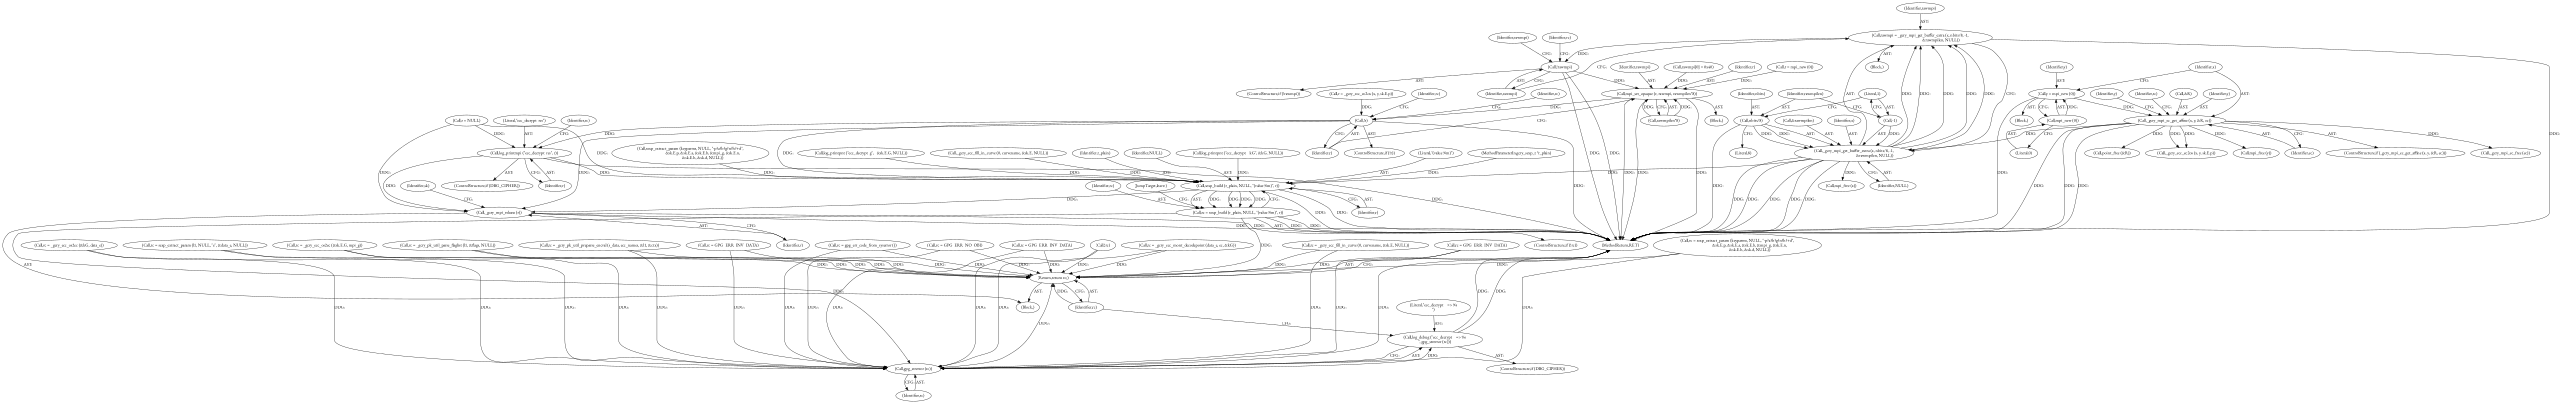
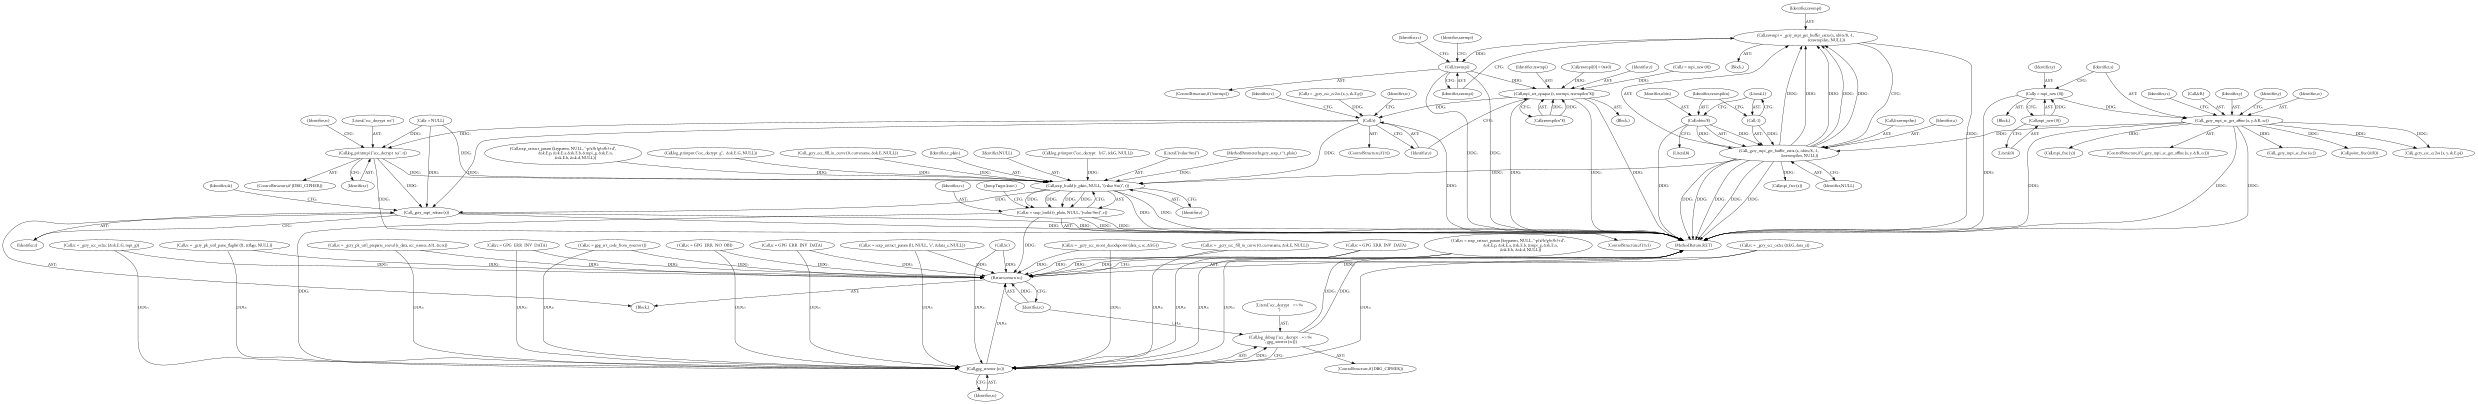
  digraph {
    fontname="EB Garamond"
    node [fontname="EB Garamond"]
    edge [fontname="EB Garamond"]
    n1 [label="(Call,rawmpi = _gcry_mpi_get_buffer_extra (x, nbits/8, -1,\n                                             &rawmpilen, NULL))"]
    n2 [label="(Call,_gcry_mpi_get_buffer_extra (x, nbits/8, -1,\n                                             &rawmpilen, NULL))"]
    n3 [label="(Call,!rawmpi)"]
    n4 [label="(Block,)"]
    n5 [label="(MethodReturn,RET)"]
    n6 [label="(Call,sexp_build (r_plain, NULL, \"(value %m)\", r))"]
    n7 [label="(Call,mpi_free (x))"]
    n8 [label="(Identifier,NULL)"]
    n9 [label="(Call,mpi_set_opaque (r, rawmpi, rawmpilen*8))"]
    n10 [label="(Identifier,rawmpi)"]
    n11 [label="(ControlStructure,if (!rawmpi))"]
    n12 [label="(Return,return rc;)"]
    n13 [label="(Call,_gcry_mpi_release (r))"]
    n14 [label="(Call,rc = sexp_build (r_plain, NULL, \"(value %m)\", r))"]
    n15 [label="(Identifier,r)"]
    n16 [label="(Call,_gcry_mpi_ec_get_affine (x, y, &R, ec))"]
    n17 [label="(Call,point_free (&R))"]
    n18 [label="(Call,_gcry_ecc_ec2os (x, y, sk.E.p))"]
    n19 [label="(Call,mpi_free (y))"]
    n20 [label="(Identifier,ec)"]
    n21 [label="(ControlStructure,if (_gcry_mpi_ec_get_affine (x, y, &R, ec)))"]
    n22 [label="(Call,_gcry_mpi_ec_free (ec))"]
    n23 [label="(Call,y = mpi_new (0))"]
    n24 [label="(Call,mpi_new (0))"]
    n25 [label="(Block,)"]
    n26 [label="(Literal,0)"]
    n27 [label="(Call,nbits/8)"]
    n28 [label="(Literal,8)"]
    n29 [label="(Call,-1)"]
    n30 [label="(Literal,1)"]
    n31 [label="(Call,!r)"]
    n32 [label="(Call,rawmpilen*8)"]
    n33 [label="(Block,)"]
    n34 [label="(Call,log_printmpi (\"ecc_decrypt  res\", r))"]
    n35 [label="(Identifier,r)"]
    n36 [label="(ControlStructure,if (!r))"]
    n37 [label="(ControlStructure,if (DBG_CIPHER))"]
    n38 [label="(Identifier,r)"]
    n39 [label="(Block,)"]
    n40 [label="(Identifier,r)"]
    n41 [label="(Call,gpg_strerror (rc))"]
    n42 [label="(ControlStructure,if (!rc))"]
    n43 [label="(Call,log_debug (\"ecc_decrypt    => %s\n\", gpg_strerror (rc)))"]
    n44 [label="(Identifier,rc)"]
    n45 [label="(Identifier,rc)"]
    n46 [label="(ControlStructure,if (DBG_CIPHER))"]
    n47 [label="(Call,rc = sexp_extract_param (keyparms, NULL, \"-p?a?b?g?n?h?+d\",\n                           &sk.E.p, &sk.E.a, &sk.E.b, &mpi_g, &sk.E.n,\n                           &sk.E.h, &sk.d, NULL))"]
    n48 [label="(Identifier,rawmpi)"]
    n49 [label="(Call,r = NULL)"]
    n50 [label="(Call,&rawmpilen)"]
    n51 [label="(Call,r = _gcry_ecc_ec2os (x, y, sk.E.p))"]
    n52 [label="(Call,rc = _gcry_ecc_os2ec (&kG, data_e))"]
    n53 [label="(Call,log_printpnt (\"ecc_decrypt  g\",   &sk.E.G, NULL))"]
    n54 [label="(Call,_gcry_ecc_fill_in_curve (0, curvename, &sk.E, NULL))"]
    n55 [label="(Identifier,rc)"]
    n56 [label="(Identifier,nbits)"]
    n57 [label="(Identifier,rawmpilen)"]
    n58 [label="(Identifier,x)"]
    n59 [label="(Call,&R)"]
    n60 [label="(Literal,\"ecc_decrypt  res\")"]
    n61 [label="(Identifier,r_plain)"]
    n62 [label="(JumpTarget,leave:)"]
    n63 [label="(Call,rc = sexp_extract_param (l1, NULL, \"e\", &data_e, NULL))"]
    n64 [label="(Call,rc = _gcry_ecc_os2ec (&sk.E.G, mpi_g))"]
    n65 [label="(Call,rc = _gcry_pk_util_parse_flaglist (l1, &flags, NULL))"]
    n66 [label="(Call,rawmpi[0] = 0x40)"]
    n67 [label="(Identifier,NULL)"]
    n68 [label="(Identifier,sk)"]
    n69 [label="(Identifier,rc)"]
    n70 [label="(Identifier,x)"]
    n71 [label="(Identifier,r)"]
    n72 [label="(Literal,\"ecc_decrypt    => %s\n\")"]
    n73 [label="(Call,rc = _gcry_pk_util_preparse_encval (s_data, ecc_names, &l1, &ctx))"]
    n74 [label="(Call,rc = GPG_ERR_INV_DATA)"]
    n75 [label="(Call,r = mpi_new (0))"]
    n76 [label="(Call,rc = gpg_err_code_from_syserror ())"]
    n77 [label="(Call,log_printpnt (\"ecc_decrypt    kG\", &kG, NULL))"]
    n78 [label="(Literal,\"(value %m)\")"]
    n79 [label="(Call,rc = GPG_ERR_NO_OBJ)"]
    n80 [label="(Identifier,y)"]
    n81 [label="(Identifier,rc)"]
    n82 [label="(Identifier,rc)"]
    n83 [label="(Call,rc = GPG_ERR_INV_DATA)"]
    n84 [label="(Call,!rc)"]
    n85 [label="(MethodParameterIn,gcry_sexp_t *r_plain)"]
    n86 [label="(Identifier,y)"]
    n87 [label="(Call,rc = _gcry_ecc_mont_decodepoint (data_e, ec, &kG))"]
    n88 [label="(Identifier,rc)"]
    n89 [label="(Call,rc = _gcry_ecc_fill_in_curve (0, curvename, &sk.E, NULL))"]
    n90 [label="(Identifier,rc)"]
    n91 [label="(Identifier,rawmpi)"]
    n92 [label="(Call,sexp_extract_param (keyparms, NULL, \"-p?a?b?g?n?h?+d\",\n                           &sk.E.p, &sk.E.a, &sk.E.b, &mpi_g, &sk.E.n,\n                           &sk.E.h, &sk.d, NULL))"]
    n93 [label="(Identifier,rawmpi)"]
    n94 [label="(Identifier,y)"]
    n95 [label="(Call,rc = GPG_ERR_INV_DATA)"]
    n1 -> n2 [label="CFG: "]
    n1 -> n3 [label="DDG: "]
    n1 -> n4 [label="AST: "]
    n1 -> n5 [label="DDG: "]
    n2 -> n1 [label="AST: "]
    n2 -> n1 [label="DDG: "]
    n2 -> n1 [label="DDG: "]
    n2 -> n1 [label="DDG: "]
    n2 -> n1 [label="DDG: "]
    n2 -> n1 [label="DDG: "]
    n2 -> n5 [label="DDG: "]
    n2 -> n5 [label="DDG: "]
    n2 -> n5 [label="DDG: "]
    n2 -> n5 [label="DDG: "]
    n2 -> n5 [label="DDG: "]
    n2 -> n6 [label="DDG: "]
    n2 -> n7 [label="DDG: "]
    n2 -> n8 [label="CFG: "]
    n3 -> n5 [label="DDG: "]
    n3 -> n5 [label="DDG: "]
    n3 -> n9 [label="DDG: "]
    n3 -> n10 [label="CFG: "]
    n3 -> n11 [label="AST: "]
    n5 -> n12 [label="CFG: "]
    n6 -> n5 [label="DDG: "]
    n6 -> n5 [label="DDG: "]
    n6 -> n13 [label="DDG: "]
    n6 -> n14 [label="AST: "]
    n6 -> n14 [label="DDG: "]
    n6 -> n14 [label="DDG: "]
    n6 -> n14 [label="DDG: "]
    n6 -> n14 [label="DDG: "]
    n6 -> n15 [label="CFG: "]
    n8 -> n2 [label="AST: "]
    n9 -> n5 [label="DDG: "]
    n9 -> n5 [label="DDG: "]
    n9 -> n5 [label="DDG: "]
    n9 -> n31 [label="DDG: "]
    n9 -> n32 [label="CFG: "]
    n9 -> n33 [label="AST: "]
    n10 -> n1 [label="CFG: "]
    n10 -> n3 [label="AST: "]
    n12 -> n5 [label="AST: "]
    n12 -> n39 [label="AST: "]
    n12 -> n45 [label="CFG: "]
    n13 -> n5 [label="DDG: "]
    n13 -> n5 [label="DDG: "]
    n13 -> n39 [label="AST: "]
    n13 -> n40 [label="CFG: "]
    n14 -> n5 [label="DDG: "]
    n14 -> n5 [label="DDG: "]
    n14 -> n6 [label="CFG: "]
    n14 -> n12 [label="DDG: "]
    n14 -> n41 [label="DDG: "]
    n14 -> n42 [label="AST: "]
    n15 -> n6 [label="AST: "]
    n16 -> n2 [label="DDG: "]
    n16 -> n5 [label="DDG: "]
    n16 -> n5 [label="DDG: "]
    n16 -> n5 [label="DDG: "]
    n16 -> n17 [label="DDG: "]
    n16 -> n18 [label="DDG: "]
    n16 -> n18 [label="DDG: "]
    n16 -> n19 [label="DDG: "]
-   n16 -> n20 [label="CFG: "]
    n16 -> n21 [label="AST: "]
    n16 -> n22 [label="DDG: "]
    n20 -> n16 [label="AST: "]
    n23 -> n5 [label="DDG: "]
    n23 -> n16 [label="DDG: "]
    n23 -> n24 [label="CFG: "]
    n23 -> n25 [label="AST: "]
    n24 -> n23 [label="AST: "]
    n24 -> n23 [label="DDG: "]
    n24 -> n26 [label="CFG: "]
    n26 -> n24 [label="AST: "]
    n27 -> n2 [label="AST: "]
    n27 -> n2 [label="DDG: "]
    n27 -> n2 [label="DDG: "]
    n27 -> n5 [label="DDG: "]
    n27 -> n28 [label="CFG: "]
    n29 -> n2 [label="AST: "]
    n29 -> n2 [label="DDG: "]
    n29 -> n30 [label="CFG: "]
    n30 -> n27 [label="CFG: "]
    n30 -> n29 [label="AST: "]
    n31 -> n5 [label="DDG: "]
    n31 -> n6 [label="DDG: "]
    n31 -> n13 [label="DDG: "]
    n31 -> n34 [label="DDG: "]
    n31 -> n35 [label="CFG: "]
    n31 -> n36 [label="AST: "]
    n32 -> n9 [label="AST: "]
    n32 -> n9 [label="DDG: "]
    n32 -> n9 [label="DDG: "]
    n34 -> n5 [label="DDG: "]
    n34 -> n6 [label="DDG: "]
    n34 -> n13 [label="DDG: "]
    n34 -> n37 [label="AST: "]
    n34 -> n38 [label="CFG: "]
    n35 -> n9 [label="CFG: "]
    n35 -> n31 [label="AST: "]
    n38 -> n34 [label="AST: "]
    n40 -> n13 [label="AST: "]
    n41 -> n5 [label="DDG: "]
    n41 -> n12 [label="DDG: "]
    n41 -> n43 [label="AST: "]
    n41 -> n43 [label="DDG: "]
    n41 -> n44 [label="CFG: "]
    n43 -> n5 [label="DDG: "]
    n43 -> n5 [label="DDG: "]
    n43 -> n41 [label="CFG: "]
    n43 -> n46 [label="AST: "]
    n44 -> n41 [label="AST: "]
    n45 -> n12 [label="AST: "]
    n45 -> n12 [label="DDG: "]
    n45 -> n43 [label="CFG: "]
    n47 -> n12 [label="DDG: "]
    n47 -> n41 [label="DDG: "]
    n48 -> n9 [label="AST: "]
    n49 -> n6 [label="DDG: "]
    n49 -> n13 [label="DDG: "]
    n49 -> n34 [label="DDG: "]
    n50 -> n2 [label="AST: "]
    n51 -> n31 [label="DDG: "]
    n52 -> n12 [label="DDG: "]
    n52 -> n41 [label="DDG: "]
    n53 -> n6 [label="DDG: "]
    n54 -> n6 [label="DDG: "]
    n55 -> n16 [label="CFG: "]
    n56 -> n27 [label="AST: "]
    n57 -> n27 [label="AST: "]
    n57 -> n29 [label="CFG: "]
    n58 -> n16 [label="AST: "]
    n58 -> n23 [label="CFG: "]
    n59 -> n16 [label="AST: "]
    n60 -> n34 [label="AST: "]
    n61 -> n6 [label="AST: "]
    n62 -> n14 [label="CFG: "]
    n63 -> n12 [label="DDG: "]
    n63 -> n41 [label="DDG: "]
    n64 -> n12 [label="DDG: "]
    n64 -> n41 [label="DDG: "]
    n65 -> n12 [label="DDG: "]
    n65 -> n41 [label="DDG: "]
    n66 -> n9 [label="DDG: "]
    n67 -> n6 [label="AST: "]
    n68 -> n13 [label="CFG: "]
    n69 -> n31 [label="CFG: "]
    n70 -> n2 [label="AST: "]
    n71 -> n9 [label="AST: "]
    n72 -> n43 [label="AST: "]
    n73 -> n12 [label="DDG: "]
    n73 -> n41 [label="DDG: "]
    n74 -> n12 [label="DDG: "]
    n74 -> n41 [label="DDG: "]
    n75 -> n9 [label="DDG: "]
    n76 -> n12 [label="DDG: "]
    n76 -> n41 [label="DDG: "]
    n77 -> n6 [label="DDG: "]
    n78 -> n6 [label="AST: "]
    n79 -> n12 [label="DDG: "]
    n79 -> n41 [label="DDG: "]
    n80 -> n16 [label="AST: "]
    n81 -> n31 [label="CFG: "]
    n82 -> n34 [label="CFG: "]
    n83 -> n12 [label="DDG: "]
    n83 -> n41 [label="DDG: "]
    n84 -> n12 [label="DDG: "]
    n84 -> n41 [label="DDG: "]
    n85 -> n6 [label="DDG: "]
    n86 -> n16 [label="CFG: "]
    n87 -> n12 [label="DDG: "]
    n87 -> n41 [label="DDG: "]
    n88 -> n14 [label="AST: "]
    n89 -> n12 [label="DDG: "]
    n89 -> n41 [label="DDG: "]
    n90 -> n3 [label="CFG: "]
    n91 -> n1 [label="AST: "]
    n92 -> n6 [label="DDG: "]
    n93 -> n3 [label="CFG: "]
    n94 -> n23 [label="AST: "]
    n95 -> n12 [label="DDG: "]
    n95 -> n41 [label="DDG: "]
  }
